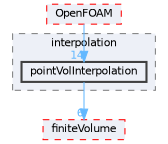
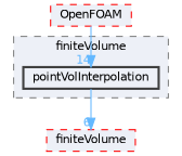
  digraph {
    compound=true
    node [color=red fillcolor="#edf0f7" fontname=Helvetica fontsize=10 shape=box style="filled,dashed"]
    edge [color=steelblue1 fontcolor=steelblue1 fontname=Helvetica fontsize=10 labeldistance=1.5 labelfontname=Helvetica labelfontsize=10]
    n1 [color=grey25 height=0.2 label=pointVolInterpolation style="filled,bold" width=0.4]
    n2 [height=0.2 label=finiteVolume width=0.4]
    n3 [height=0.2 label=OpenFOAM width=0.4]
    subgraph cluster_1 {
      bgcolor="#edf0f7"
      fontname=Helvetica
      fontsize=10
-     label=interpolation
+     label=finiteVolume
      pencolor=grey50
      style="filled,dashed"
      n1
    }
    n1 -> n2 [headlabel=6]
    n3 -> n1 [headlabel=14]
  }
